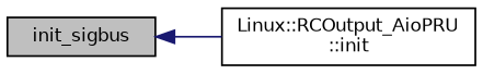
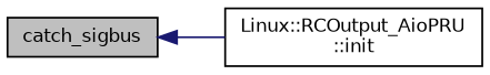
  digraph {
    rankdir=LR
    node [color=black fontname=Helvetica fontsize=10 shape=record style=filled]
-   n1 [fillcolor=grey75 fontcolor=black height=0.2 label=init_sigbus width=0.4]
+   n1 [fillcolor=grey75 fontcolor=black height=0.2 label=catch_sigbus width=0.4]
    n2 [fillcolor=white height=0.2 label="Linux::RCOutput_AioPRU\l::init" width=0.4]
    n1 -> n2 [color=midnightblue dir=back fontname=Helvetica fontsize=10 labelfontname=Helvetica labelfontsize=10 style=solid]
  }
